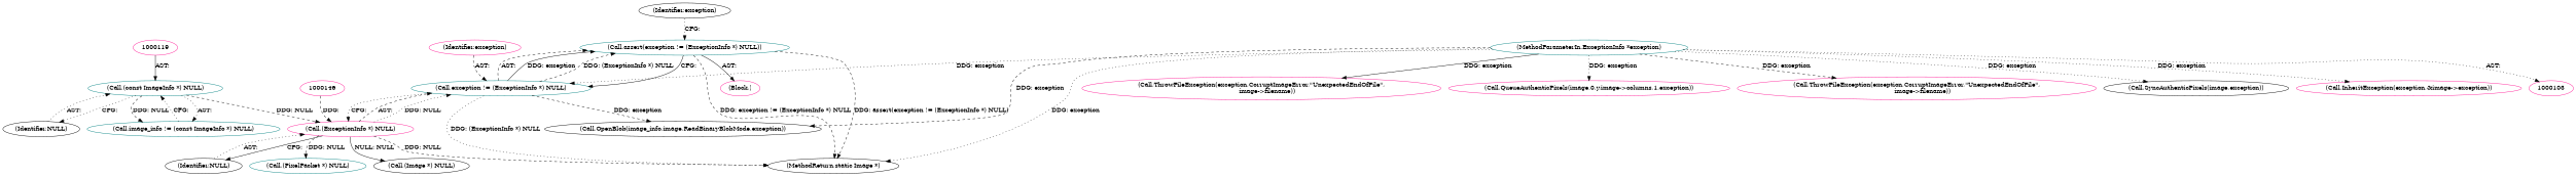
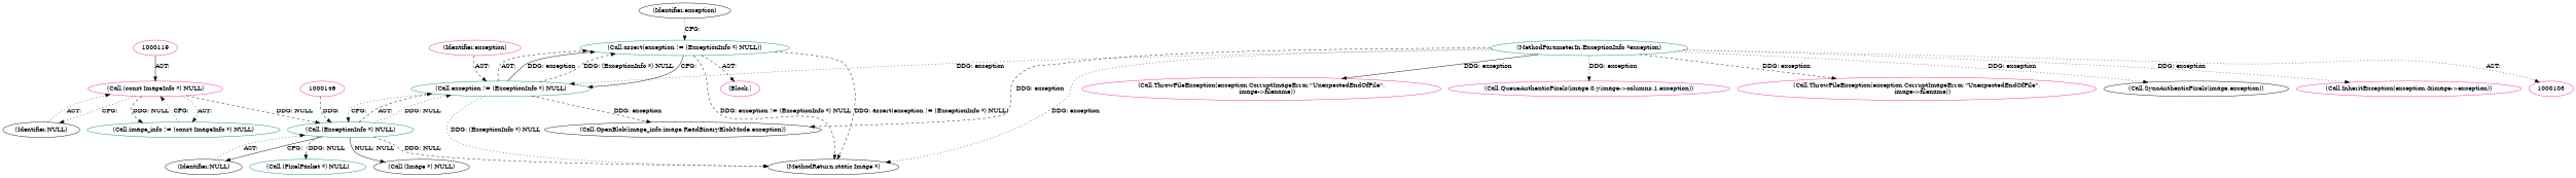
  digraph {
    node [color=deeppink]
    edge [style=dotted]
    n1 [color=teal label="(Call,assert(exception != (ExceptionInfo *) NULL))"]
    n2 [color=teal label="(Call,exception != (ExceptionInfo *) NULL)"]
    n3 [label="(Block,)"]
    n4 [color=black label="(MethodReturn,static Image *)"]
-   n5 [label="(Call,(ExceptionInfo *) NULL)"]
+   n5 [color=teal label="(Call,(ExceptionInfo *) NULL)"]
    n6 [color=black label="(Call,OpenBlob(image_info,image,ReadBinaryBlobMode,exception))"]
    n7 [color=teal label="(Call,(PixelPacket *) NULL)"]
    n8 [color=black label="(Identifier,NULL)"]
    n9 [color=black label="(Call,(Image *) NULL)"]
    n10 [color=teal label="(MethodParameterIn,ExceptionInfo *exception)"]
    n11 [label="(Call,ThrowFileException(exception,CorruptImageError,\"UnexpectedEndOfFile\",\n      image->filename))"]
    n12 [label="(Call,QueueAuthenticPixels(image,0,y,image->columns,1,exception))"]
    n13 [label="(Call,ThrowFileException(exception,CorruptImageError,\"UnexpectedEndOfFile\",\n      image->filename))"]
    n14 [color=black label="(Call,SyncAuthenticPixels(image,exception))"]
    n15 [label="(Call,InheritException(exception,&image->exception))"]
    1000103
-   n17 [color=teal label="(Call,(const ImageInfo *) NULL)"]
+   n17 [label="(Call,(const ImageInfo *) NULL)"]
    n18 [color=teal label="(Call,image_info != (const ImageInfo *) NULL)"]
    n19 [color=black label="(Identifier,NULL)"]
    n20 [color=black label="(Identifier,exception)"]
    n21 [label="(Identifier,exception)"]
    1000146
    1000119
    n1 -> n2 [label="CFG: " style=solid]
-   n1 -> n3 [label="AST: " style=solid]
+   n1 -> n3 [label="AST: " style=dashed]
    n1 -> n4 [label="DDG: assert(exception != (ExceptionInfo *) NULL)" style=dashed]
    n1 -> n4 [label="DDG: exception != (ExceptionInfo *) NULL" style=dashed]
    n2 -> n1 [label="AST: " style=dashed]
    n2 -> n1 [label="DDG: exception" style=solid]
    n2 -> n1 [label="DDG: (ExceptionInfo *) NULL" style=dashed]
    n2 -> n4 [label="DDG: (ExceptionInfo *) NULL"]
    n2 -> n5 [label="CFG: "]
    n2 -> n6 [label="DDG: exception" style=dashed]
    n5 -> n2 [label="AST: " style=dashed]
    n5 -> n2 [label="DDG: NULL"]
    n5 -> n4 [label="DDG: NULL" style=dashed]
    n5 -> n7 [label="DDG: NULL" style=dashed]
    n5 -> n8 [label="CFG: " style=solid]
    n5 -> n9 [label="NULL: NULL" style=solid]
    n8 -> n5 [label="AST: "]
    n10 -> n2 [label="DDG: exception"]
    n10 -> n4 [label="DDG: exception"]
    n10 -> n6 [label="DDG: exception" style=dashed]
    n10 -> n11 [label="DDG: exception" style=solid]
    n10 -> n12 [label="DDG: exception"]
    n10 -> n13 [label="DDG: exception" style=dashed]
    n10 -> n14 [label="DDG: exception"]
    n10 -> n15 [label="DDG: exception"]
    n10 -> 1000103 [label="AST: "]
    n17 -> n5 [label="DDG: NULL" style=dashed]
    n17 -> n18 [label="AST: "]
    n17 -> n18 [label="DDG: NULL" style=dashed]
    n17 -> n19 [label="CFG: "]
    n18 -> n17 [label="CFG: "]
    n19 -> n17 [label="AST: "]
    n20 -> n1 [label="CFG: "]
    n21 -> n2 [label="AST: " style=dashed]
    1000146 -> n5 [label="DDG: " style=dashed]
    1000119 -> n17 [label="AST: " style=solid]
  }
